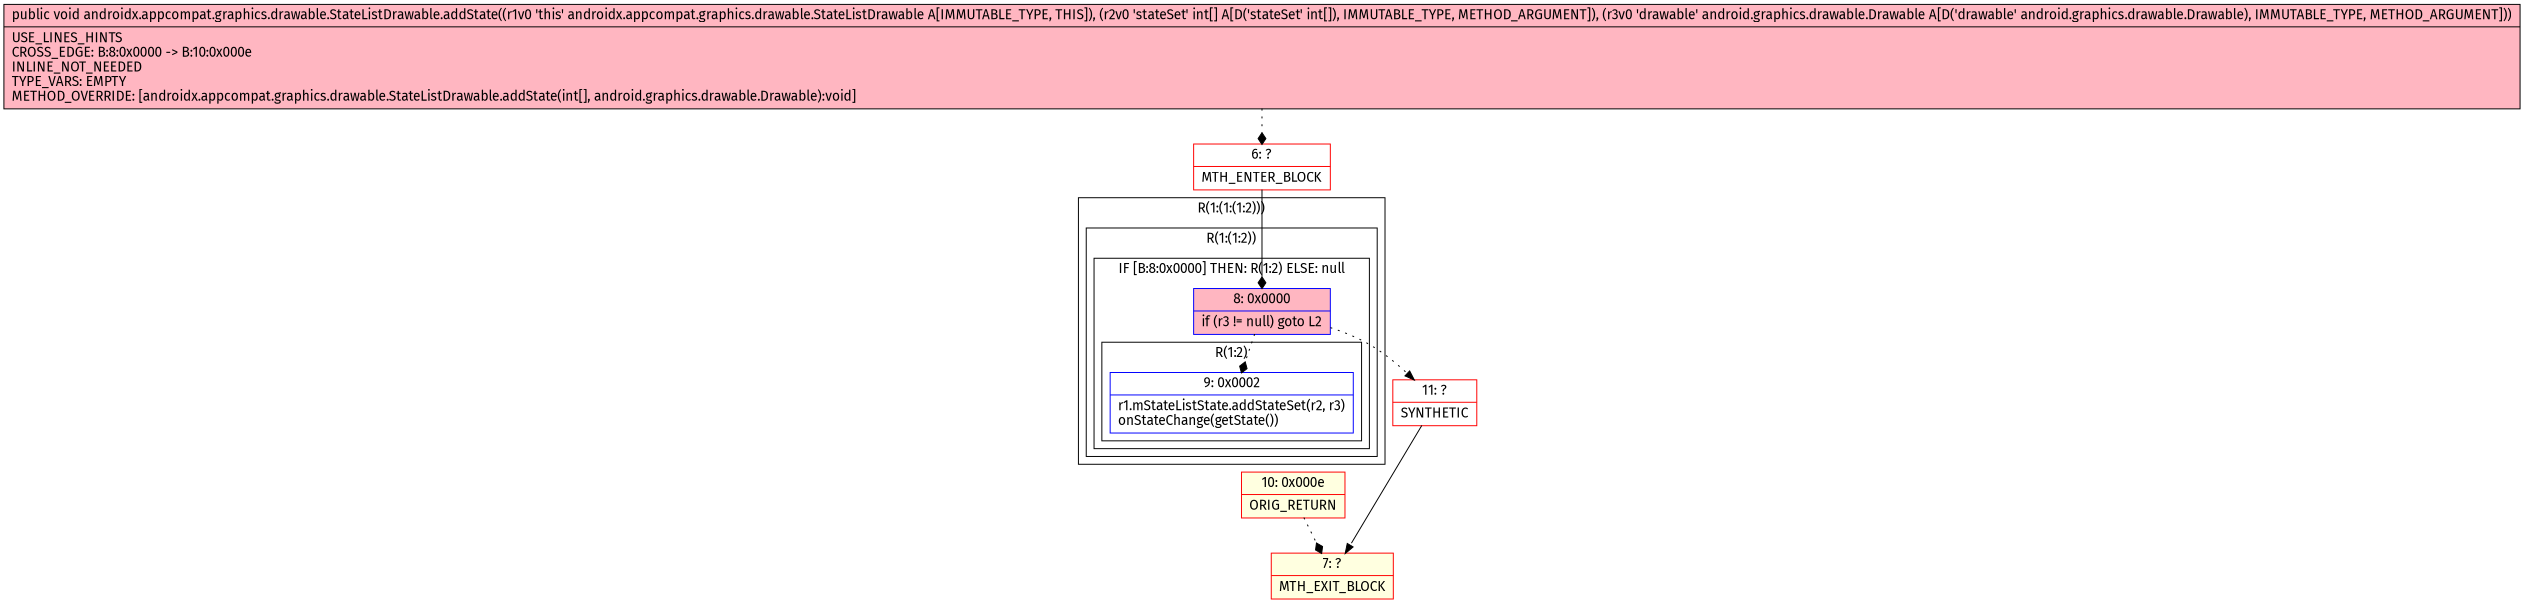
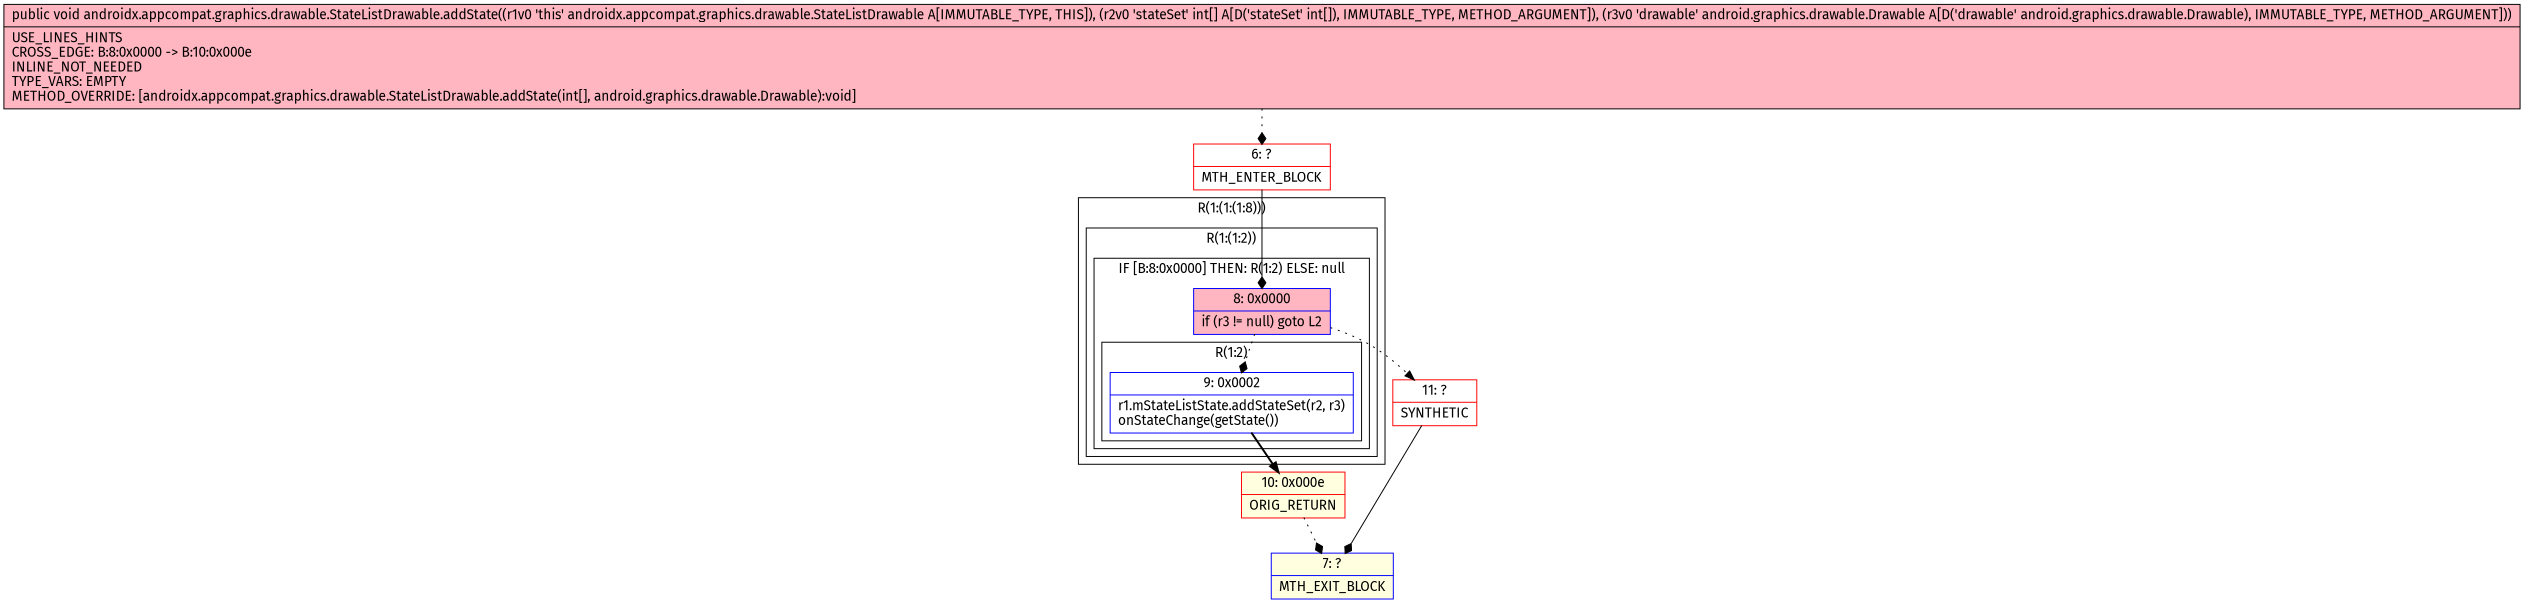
  digraph {
    fontname="Fira Sans"
    node [color=red fillcolor=white fontname="Fira Sans" shape=record style=filled]
    edge [arrowhead=diamond fontname="Fira Sans" style=dotted]
    n1 [color=blue label="{9\:\ 0x0002|r1.mStateListState.addStateSet(r2, r3)\lonStateChange(getState())\l}"]
    n2 [color=blue fillcolor=lightpink label="{8\:\ 0x0000|if (r3 != null) goto L2\l}"]
    n3 [fillcolor=lightyellow label="{10\:\ 0x000e|ORIG_RETURN\l}"]
    n4 [label="{11\:\ ?|SYNTHETIC\l}"]
-   n5 [fillcolor=lightyellow label="{7\:\ ?|MTH_EXIT_BLOCK\l}"]
+   n5 [color=blue fillcolor=lightyellow label="{7\:\ ?|MTH_EXIT_BLOCK\l}"]
    n6 [label="{6\:\ ?|MTH_ENTER_BLOCK\l}"]
    n7 [fillcolor=lightpink label="{public void androidx.appcompat.graphics.drawable.StateListDrawable.addState((r1v0 'this' androidx.appcompat.graphics.drawable.StateListDrawable A[IMMUTABLE_TYPE, THIS]), (r2v0 'stateSet' int[] A[D('stateSet' int[]), IMMUTABLE_TYPE, METHOD_ARGUMENT]), (r3v0 'drawable' android.graphics.drawable.Drawable A[D('drawable' android.graphics.drawable.Drawable), IMMUTABLE_TYPE, METHOD_ARGUMENT]))  | USE_LINES_HINTS\lCROSS_EDGE: B:8:0x0000 \-\> B:10:0x000e\lINLINE_NOT_NEEDED\lTYPE_VARS: EMPTY\lMETHOD_OVERRIDE: [androidx.appcompat.graphics.drawable.StateListDrawable.addState(int[], android.graphics.drawable.Drawable):void]\l}" color=""]
    subgraph cluster_1 {
-     label="R(1:(1:(1:2)))"
+     label="R(1:(1:(1:8)))"
      subgraph cluster_2 {
        label="R(1:(1:2))"
        subgraph cluster_3 {
          label="IF [B:8:0x0000] THEN: R(1:2) ELSE: null"
          n2
          subgraph cluster_4 {
            label="R(1:2)"
            n1
          }
        }
      }
    }
+   n1 -> n3 [arrowhead=normal style=bold]
    n2 -> n1
    n2 -> n4 [arrowhead=normal]
    n3 -> n5
-   n4 -> n5 [arrowhead=normal style=solid]
+   n4 -> n5 [style=solid]
    n6 -> n2 [style=solid]
    n7 -> n6
  }
